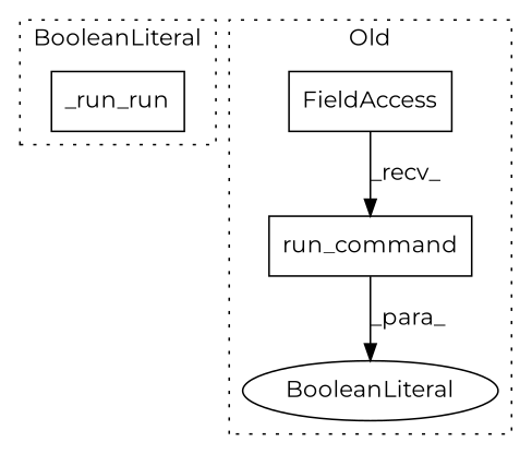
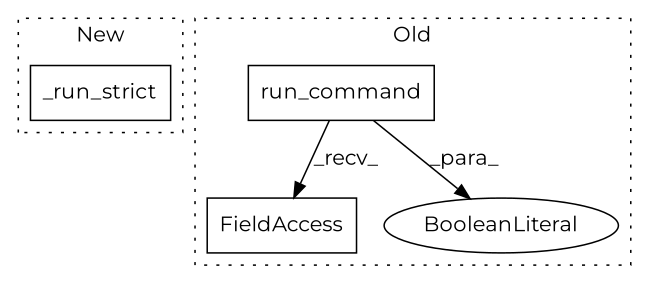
  digraph {
    fontname=Montserrat
    node [a=32 fontname=Montserrat l="12,1" shape=box]
    edge [fontname=Montserrat]
-   n1 [label=_run_run s="5150,5189"]
+   n1 [label=_run_strict s="5150,5189"]
    n2 [label=run_command s="5339,5383"]
    n3 [a=22 l=7 label=FieldAccess s=5316]
    n4 [a=9 l=4 label=BooleanLiteral s=5379 shape=ellipse]
    subgraph cluster_1 {
-     label=BooleanLiteral
+     label=New
      style=dotted
      n1
    }
    subgraph cluster_2 {
      label=Old
      style=dotted
      n2
      n3
      n4
    }
    n2 -> n4 [label=_para_]
-   n3 -> n2 [label=_recv_]
+   n2 -> n3 [label=_recv_]
  }
